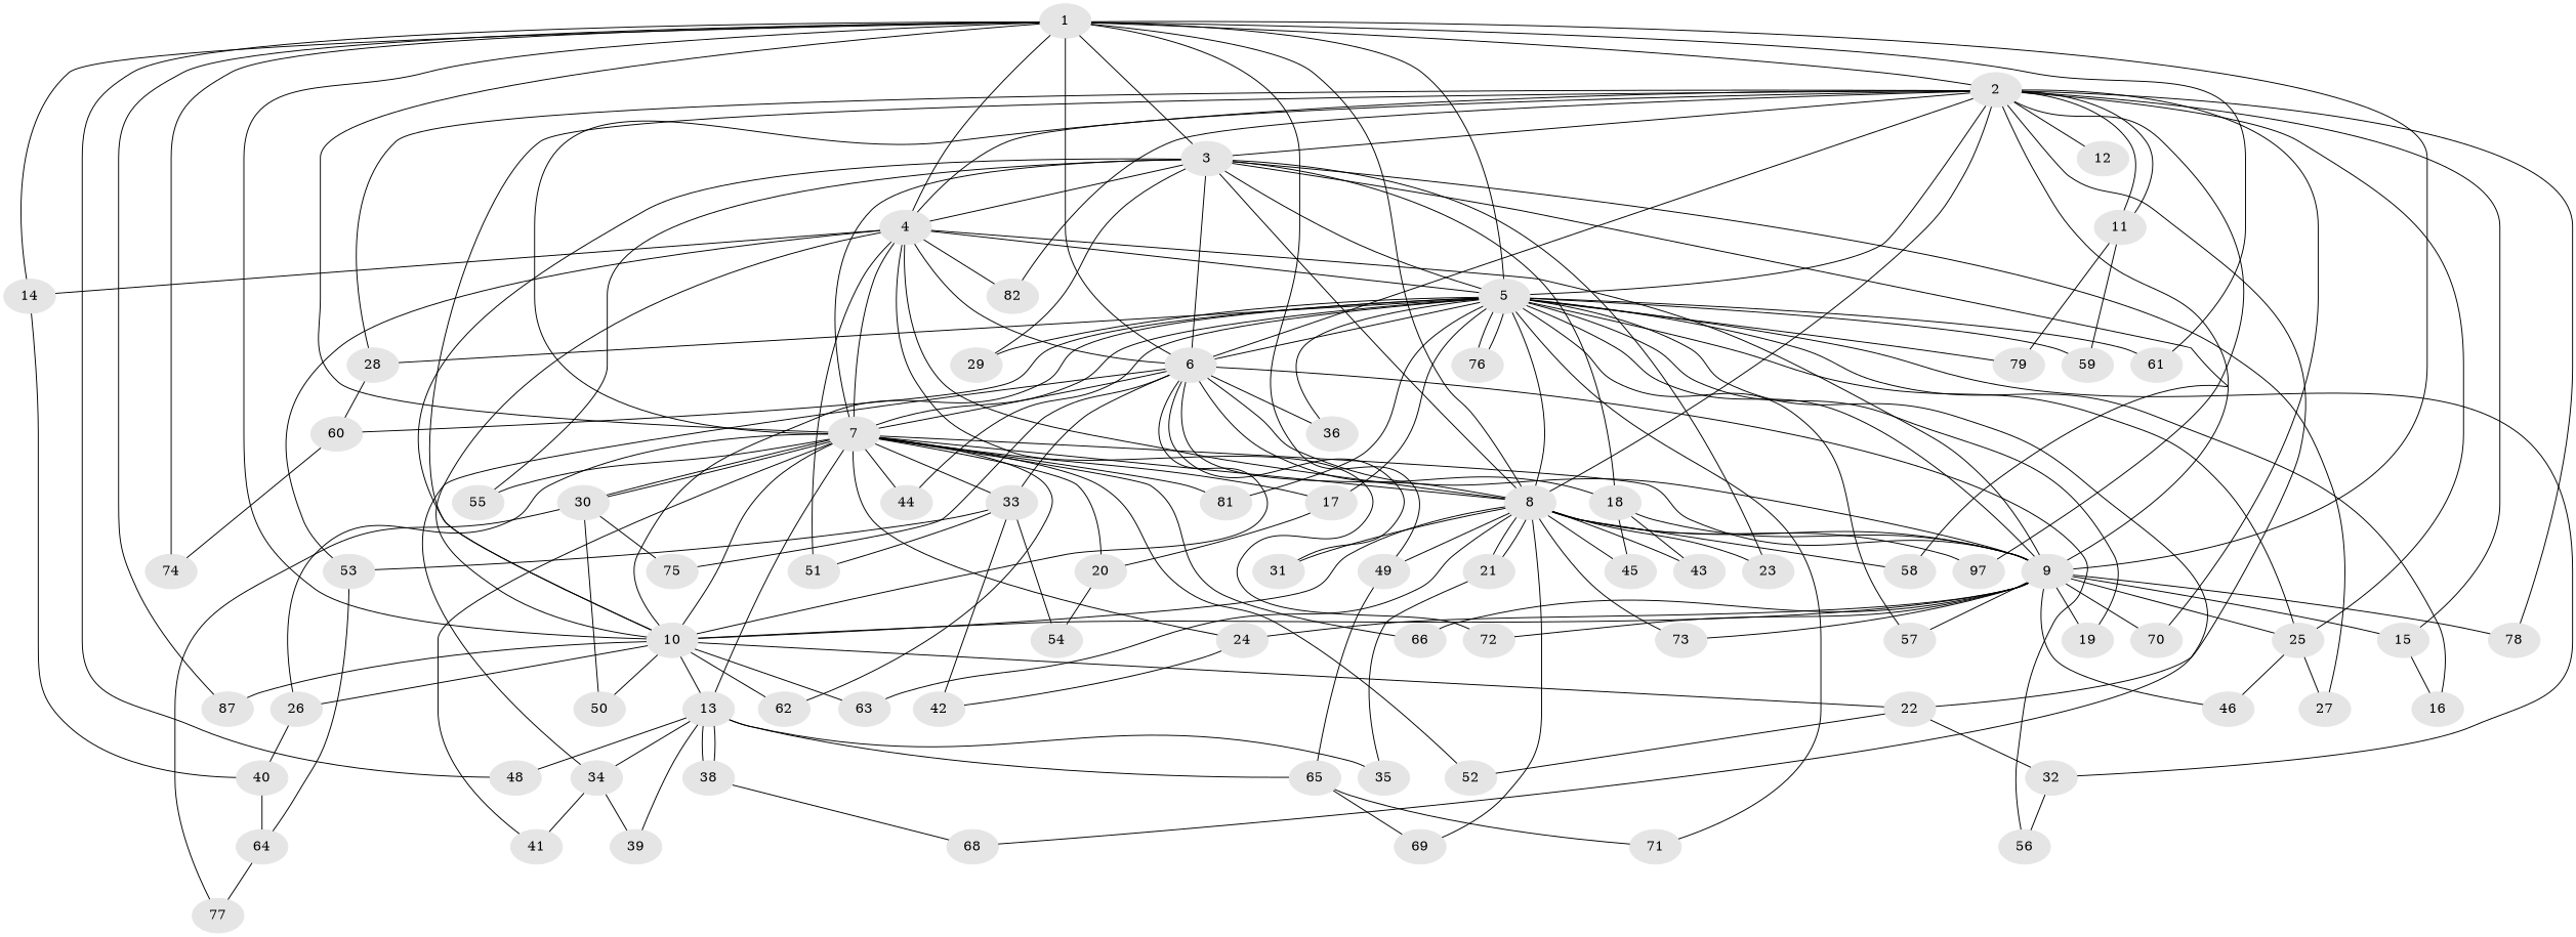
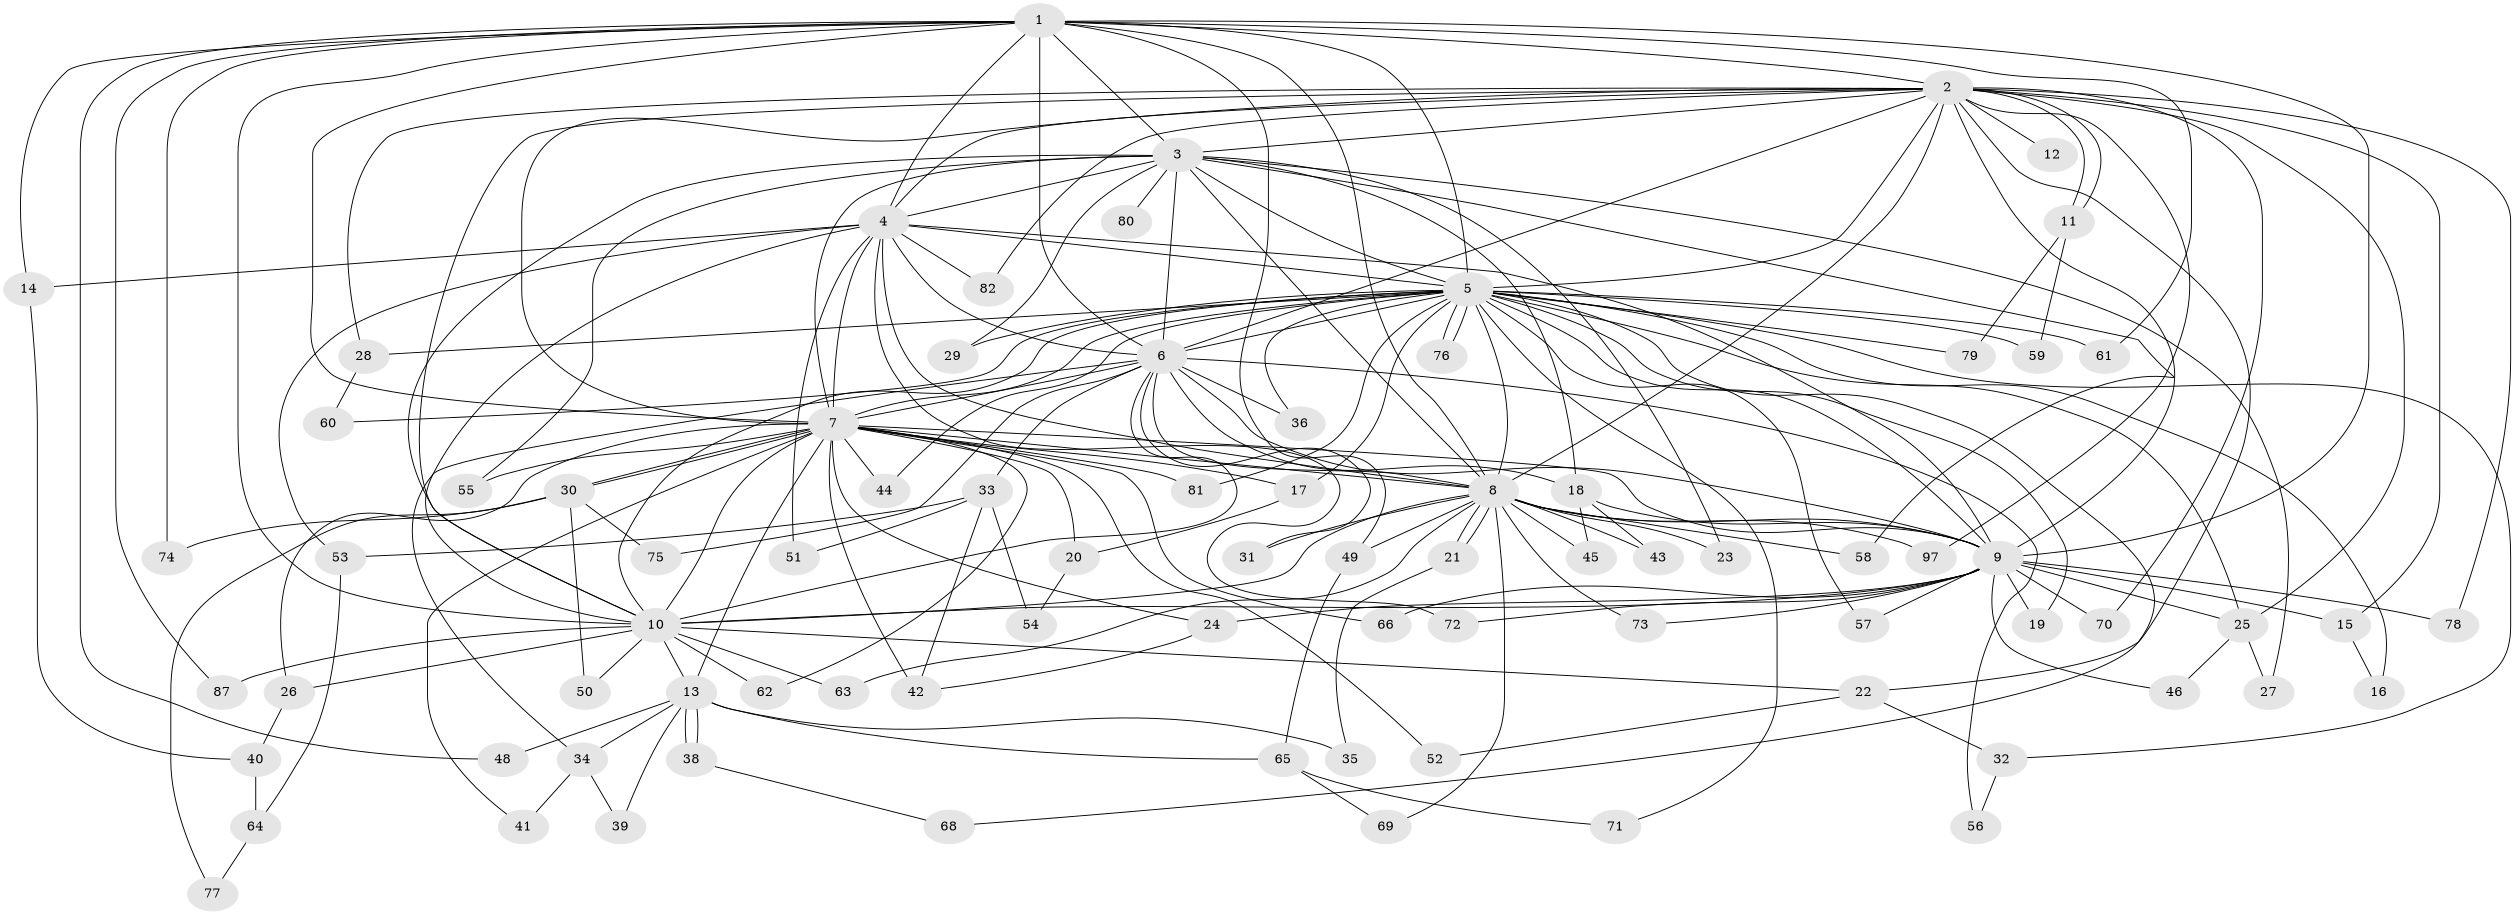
  graph {
    node [color=gray90 style=filled]
    1
    2
    3
    4
    5
    6
    7
    8
    9
    10
    14
    48
    49
    61
    n15 [label=87]
    74
    11
    12
    15
    22
    25
    28
    n23 [label=97]
    70
    78
    82
    18
    23
    27
    29
    55
    58
+   80
    51
    53
    72
    16
    17
    19
    32
    36
    44
    57
    59
    60
    68
    71
    76
    79
    81
    31
    33
    34
    56
    75
    13
    20
    24
    26
    30
    41
    52
    62
    66
    21
    43
    45
    63
    69
    73
    46
    50
    40
    65
    64
    54
    42
    39
    35
    38
    77
    1 -- 2
    1 -- 3
    1 -- 4
    1 -- 5
    1 -- 6
    1 -- 7
    1 -- 8
    1 -- 9
    1 -- 10
    1 -- 14
    1 -- 48
    1 -- 49
    1 -- 61
    1 -- n15
    1 -- 74
    2 -- 3
    2 -- 4
    2 -- 5
    2 -- 6
    2 -- 7
    2 -- 8
    2 -- 9
    2 -- 10
    2 -- 11
    2 -- 11
    2 -- 12
    2 -- 15
    2 -- 22
    2 -- 25
    2 -- 28
    2 -- n23
    2 -- 70
    2 -- 78
    2 -- 82
    3 -- 4
    3 -- 5
    3 -- 6
    3 -- 7
    3 -- 8
    3 -- 10
    3 -- 18
    3 -- 23
    3 -- 27
    3 -- 29
    3 -- 55
    3 -- 58
+   3 -- 80
    4 -- 5
    4 -- 6
    4 -- 7
    4 -- 8
    4 -- 9
    4 -- 10
    4 -- 14
    4 -- 82
    4 -- 51
    4 -- 53
    4 -- 72
    5 -- 6
    5 -- 7
    5 -- 8
    5 -- 9
    5 -- 10
    5 -- 61
    5 -- 25
    5 -- 28
    5 -- 29
    5 -- 16
    5 -- 17
    5 -- 19
    5 -- 32
    5 -- 36
    5 -- 44
    5 -- 57
    5 -- 59
    5 -- 60
    5 -- 68
    5 -- 71
    5 -- 76
    5 -- 76
    5 -- 79
    5 -- 81
    6 -- 7
    6 -- 8
    6 -- 9
    6 -- 10
    6 -- 18
    6 -- 36
    6 -- 31
    6 -- 33
    6 -- 34
    6 -- 56
    6 -- 75
    7 -- 8
    7 -- 9
    7 -- 10
    7 -- 55
    7 -- 17
    7 -- 44
    7 -- 81
-   7 -- 33
+   7 -- 42
    7 -- 13
    7 -- 20
    7 -- 24
    7 -- 26
    7 -- 30
    7 -- 30
    7 -- 41
    7 -- 52
    7 -- 62
    7 -- 66
    8 -- 9
    8 -- 10
    8 -- 49
    8 -- n23
    8 -- 23
    8 -- 58
    8 -- 31
    8 -- 21
    8 -- 21
    8 -- 43
    8 -- 45
    8 -- 63
    8 -- 69
    8 -- 73
    9 -- 10
    9 -- 15
    9 -- 25
    9 -- 70
    9 -- 78
    9 -- 72
    9 -- 19
    9 -- 57
    9 -- 24
    9 -- 66
    9 -- 73
    9 -- 46
    10 -- n15
    10 -- 22
    10 -- 13
    10 -- 26
    10 -- 62
    10 -- 63
    10 -- 50
    14 -- 40
    49 -- 65
    11 -- 59
    11 -- 79
    15 -- 16
    22 -- 32
    22 -- 52
    25 -- 27
    25 -- 46
    28 -- 60
    18 -- 9
    18 -- 43
    18 -- 45
    53 -- 64
    17 -- 20
    32 -- 56
    33 -- 51
    33 -- 53
    33 -- 54
    33 -- 42
    34 -- 41
    34 -- 39
    13 -- 48
    13 -- 34
    13 -- 65
    13 -- 39
    13 -- 35
    13 -- 38
    13 -- 38
    20 -- 54
    24 -- 42
    26 -- 40
-   60 -- 74
+   30 -- 74
    30 -- 75
    30 -- 50
    30 -- 77
    21 -- 35
    40 -- 64
    65 -- 71
    65 -- 69
    64 -- 77
    38 -- 68
  }
